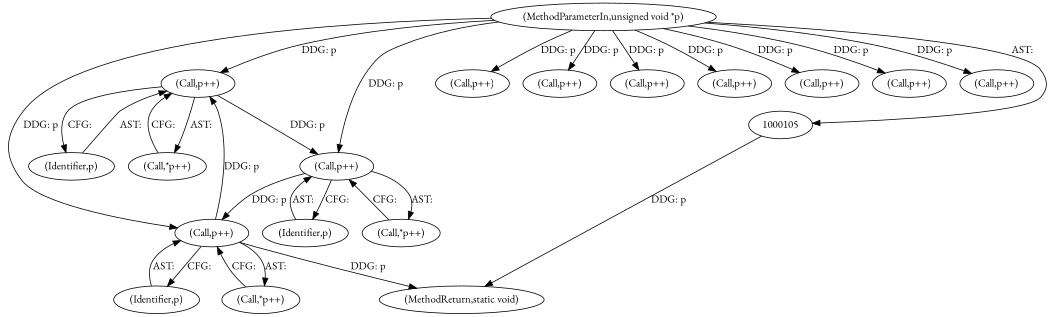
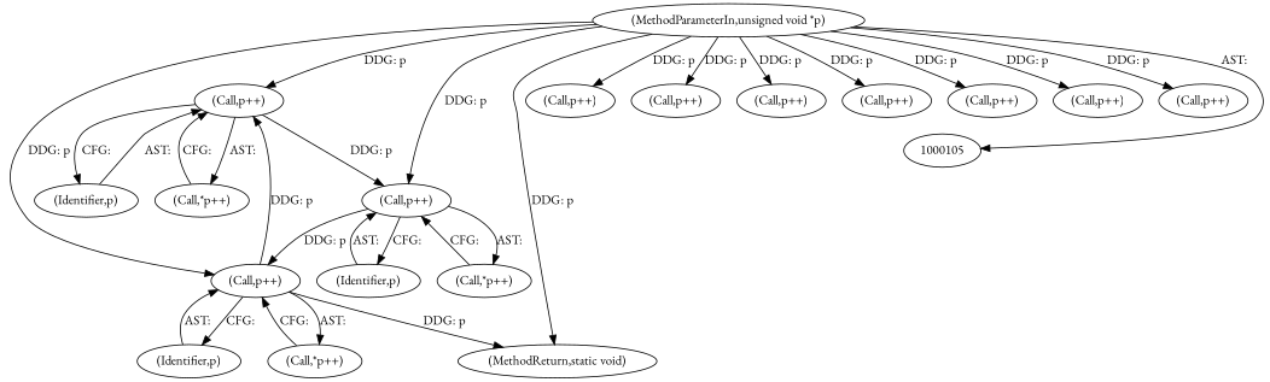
  digraph {
    fontname="EB Garamond"
    node [fontname="EB Garamond"]
    edge [fontname="EB Garamond"]
    n1 [label="(Call,p++)"]
    n2 [label="(Call,p++)"]
    n3 [label="(Call,*p++)"]
    n4 [label="(Identifier,p)"]
    n5 [label="(Call,p++)"]
    n6 [label="(Identifier,p)"]
    n7 [label="(Call,*p++)"]
    n8 [label="(Call,*p++)"]
    n9 [label="(Identifier,p)"]
    n10 [label="(MethodReturn,static void)"]
    n11 [label="(MethodParameterIn,unsigned void *p)"]
    n12 [label="(Call,p++)"]
    n13 [label="(Call,p++)"]
    n14 [label="(Call,p++)"]
    n15 [label="(Call,p++)"]
    n16 [label="(Call,p++)"]
    n17 [label="(Call,p++)"]
    n18 [label="(Call,p++)"]
    1000105
    n1 -> n2 [label="DDG: p"]
    n1 -> n3 [label="AST: "]
    n1 -> n4 [label="CFG: "]
    n2 -> n5 [label="DDG: p"]
    n2 -> n6 [label="CFG: "]
    n2 -> n7 [label="AST: "]
    n3 -> n1 [label="CFG: "]
    n4 -> n1 [label="AST: "]
    n5 -> n1 [label="DDG: p"]
    n5 -> n8 [label="AST: "]
    n5 -> n9 [label="CFG: "]
    n5 -> n10 [label="DDG: p"]
    n6 -> n2 [label="AST: "]
    n7 -> n2 [label="CFG: "]
    n8 -> n5 [label="CFG: "]
    n9 -> n5 [label="AST: "]
    n11 -> n1 [label="DDG: p"]
    n11 -> n2 [label="DDG: p"]
    n11 -> n5 [label="DDG: p"]
-   1000105 -> n10 [label="DDG: p"]
+   n11 -> n10 [label="DDG: p"]
    n11 -> n12 [label="DDG: p"]
    n11 -> n13 [label="DDG: p"]
    n11 -> n14 [label="DDG: p"]
    n11 -> n15 [label="DDG: p"]
    n11 -> n16 [label="DDG: p"]
    n11 -> n17 [label="DDG: p"]
    n11 -> n18 [label="DDG: p"]
    n11 -> 1000105 [label="AST: "]
  }
